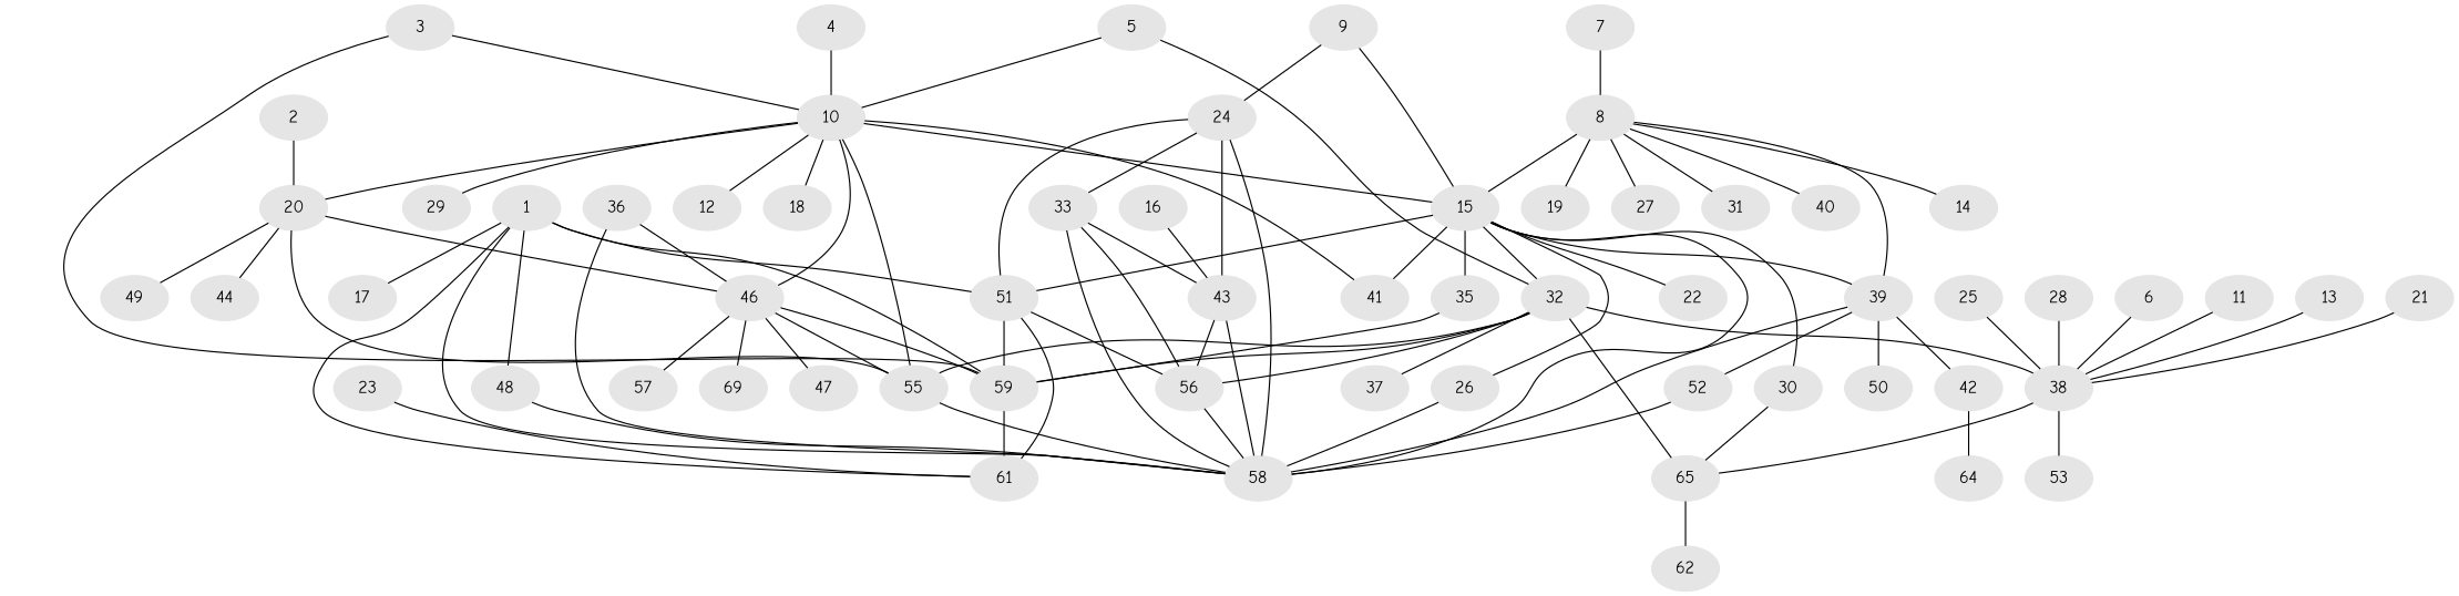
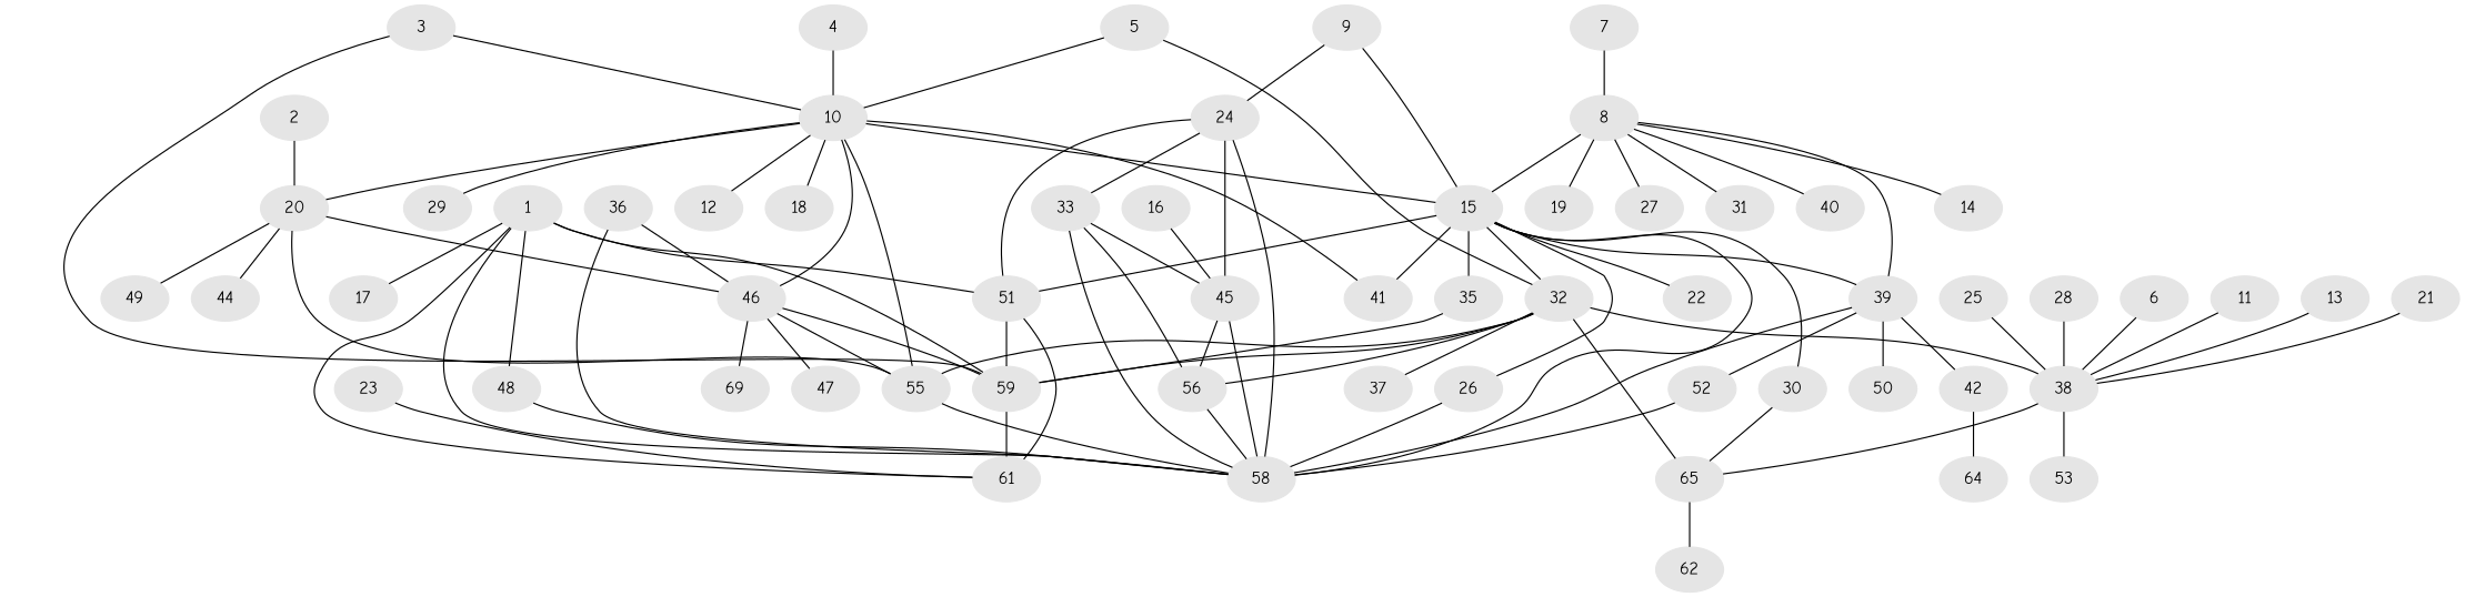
  graph {
    fontname="Comic Neue"
    node [color=gray90 fontname="Comic Neue" style=filled]
    edge [fontname="Comic Neue" weight=1.0]
    1
    17
    48
    51
    58
    59
    61
    56
    2
    20
    46
    55
    44
    49
    3
    10
    15
    12
    18
    29
    41
    4
    5
    32
    38
    n26 [label=65]
    37
    6
    53
    7
    8
    14
    19
    27
    31
    39
    40
    22
    26
    30
    35
    42
    50
    52
    9
    24
    33
-   43
+   43 [label=45]
    47
-   57
    n51 [label=69]
    11
    13
    16
    21
    23
    25
    28
    62
    36
    n61 [label=64]
    1 -- 17
    1 -- 48
    1 -- 51
    1 -- 58
    1 -- 59 [weight=2.0]
    1 -- 61 [weight=2.0]
    48 -- 58
    51 -- 59 [weight=2.0]
    51 -- 61 [weight=2.0]
-   51 -- 56
    59 -- 61 [weight=4.0]
    56 -- 58
    2 -- 20
    20 -- 46 [weight=2.0]
    20 -- 55 [weight=4.0]
    20 -- 44
    20 -- 49
    46 -- 59
    46 -- 55 [weight=2.0]
    46 -- 47
-   46 -- 57
    46 -- n51
    55 -- 58
    3 -- 59
    3 -- 10
    10 -- 20 [weight=2.0]
    10 -- 46
    10 -- 55 [weight=2.0]
    10 -- 15
    10 -- 12
    10 -- 18
    10 -- 29
    10 -- 41
    15 -- 51
    15 -- 58
    15 -- 41
    15 -- 32
    15 -- 39 [weight=2.0]
    15 -- 22
    15 -- 26
    15 -- 30
    15 -- 35
    4 -- 10
    5 -- 10
    5 -- 32
    32 -- 59
    32 -- 56
    32 -- 55
    32 -- 38 [weight=6.0]
    32 -- n26 [weight=3.0]
    32 -- 37
    38 -- n26 [weight=2.0]
    38 -- 53
    n26 -- 62
    6 -- 38
    7 -- 8
    8 -- 15 [weight=6.0]
    8 -- 14
    8 -- 19
    8 -- 27
    8 -- 31
    8 -- 39 [weight=3.0]
    8 -- 40
    39 -- 58
    39 -- 42
    39 -- 50
    39 -- 52
    26 -- 58
    30 -- n26
    35 -- 59
    42 -- n61
    52 -- 58
    9 -- 15
    9 -- 24
    24 -- 51 [weight=2.0]
    24 -- 58 [weight=2.0]
    24 -- 33 [weight=2.0]
    24 -- 43 [weight=2.0]
    33 -- 58
    33 -- 56
    33 -- 43
    43 -- 58
    43 -- 56
    11 -- 38
    13 -- 38
    16 -- 43
    21 -- 38
    23 -- 61
    25 -- 38
    28 -- 38
    36 -- 58
    36 -- 46
  }
